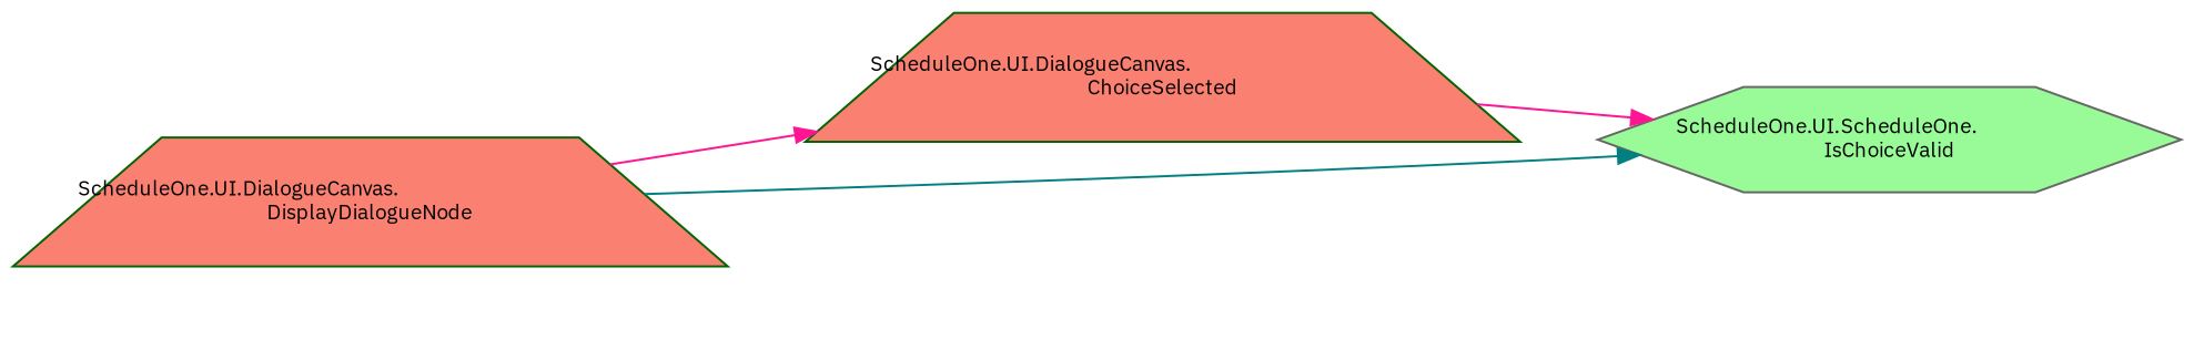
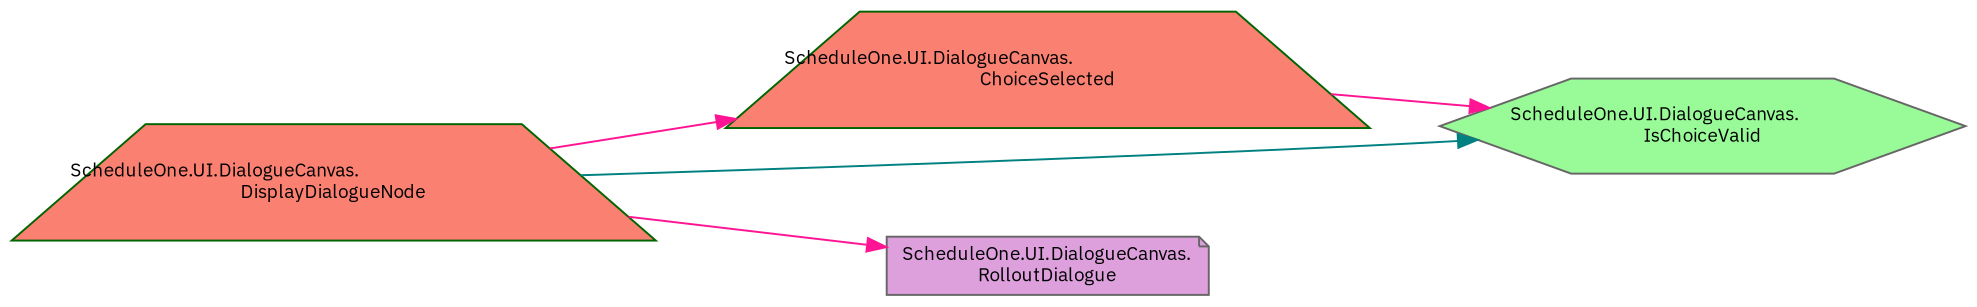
  digraph {
    fontname="IBM Plex Sans"
    rankdir=RL
    node [color=gray40 fillcolor=salmon fontname="IBM Plex Sans" fontsize=10 shape=trapezium style=filled]
    edge [color=deeppink dir=back fontname="IBM Plex Sans" fontsize=10 labelfontname=Helvetica labelfontsize=10 style=solid]
-   n1 [fillcolor=palegreen fontcolor=black height=0.2 label="ScheduleOne.UI.ScheduleOne.\lIsChoiceValid" shape=hexagon width=0.4]
+   n1 [fillcolor=palegreen fontcolor=black height=0.2 label="ScheduleOne.UI.DialogueCanvas.\lIsChoiceValid" shape=hexagon width=0.4]
    n2 [color=darkgreen height=0.2 label="ScheduleOne.UI.DialogueCanvas.\lChoiceSelected" width=0.4]
    n3 [color=darkgreen height=0.2 label="ScheduleOne.UI.DialogueCanvas.\lDisplayDialogueNode" width=0.4]
+   n4 [fillcolor=plum height=0.2 label="ScheduleOne.UI.DialogueCanvas.\lRolloutDialogue" shape=note width=0.4]
    n1 -> n2
    n1 -> n3 [color=teal]
    n2 -> n3
+   n4 -> n3
  }
